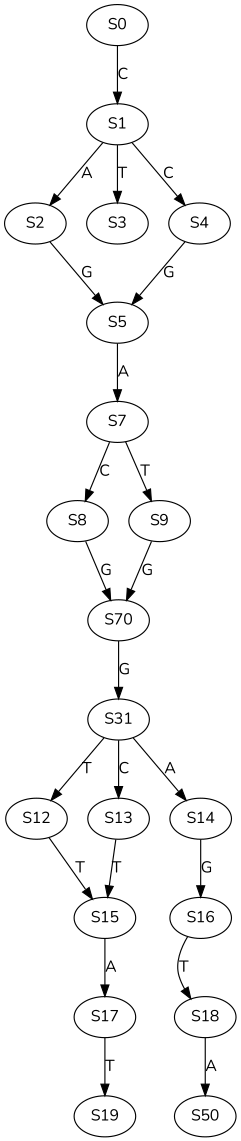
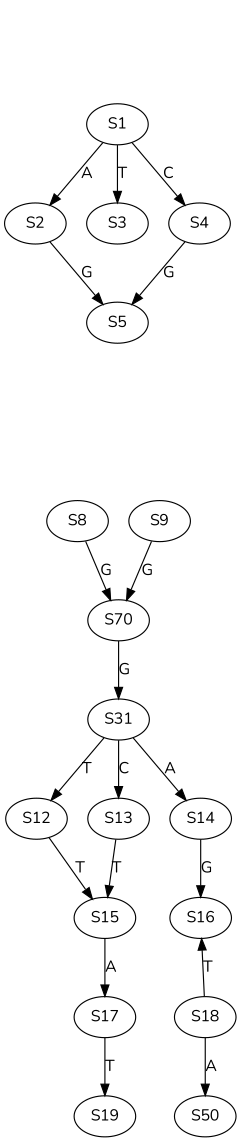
  strict digraph {
    fontname=Nunito
    node [fontname=Nunito]
    edge [fontname=Nunito]
-   S0
    S1
    S2
    S3
    S4
    S5
-   S7
    S8
    S9
    n10 [label=S70]
    n11 [label=S31]
    S12
    S13
    S14
    S15
    S16
    S17
    S18
    S19
    n20 [label=S50]
-   S0 -> S1 [label=C]
    S1 -> S2 [label=A]
    S1 -> S3 [label=T]
    S1 -> S4 [label=C]
    S2 -> S5 [label=G]
    S4 -> S5 [label=G]
-   S5 -> S7 [label=A]
-   S7 -> S8 [label=C]
-   S7 -> S9 [label=T]
    S8 -> n10 [label=G]
    S9 -> n10 [label=G]
    n10 -> n11 [label=G]
    n11 -> S12 [label=T]
    n11 -> S13 [label=C]
    n11 -> S14 [label=A]
    S12 -> S15 [label=T]
    S13 -> S15 [label=T]
    S14 -> S16 [label=G]
    S15 -> S17 [label=A]
-   S16 -> S18 [label=T]
+   S18 -> S16 [label=T]
    S17 -> S19 [label=T]
    S18 -> n20 [label=A]
  }
